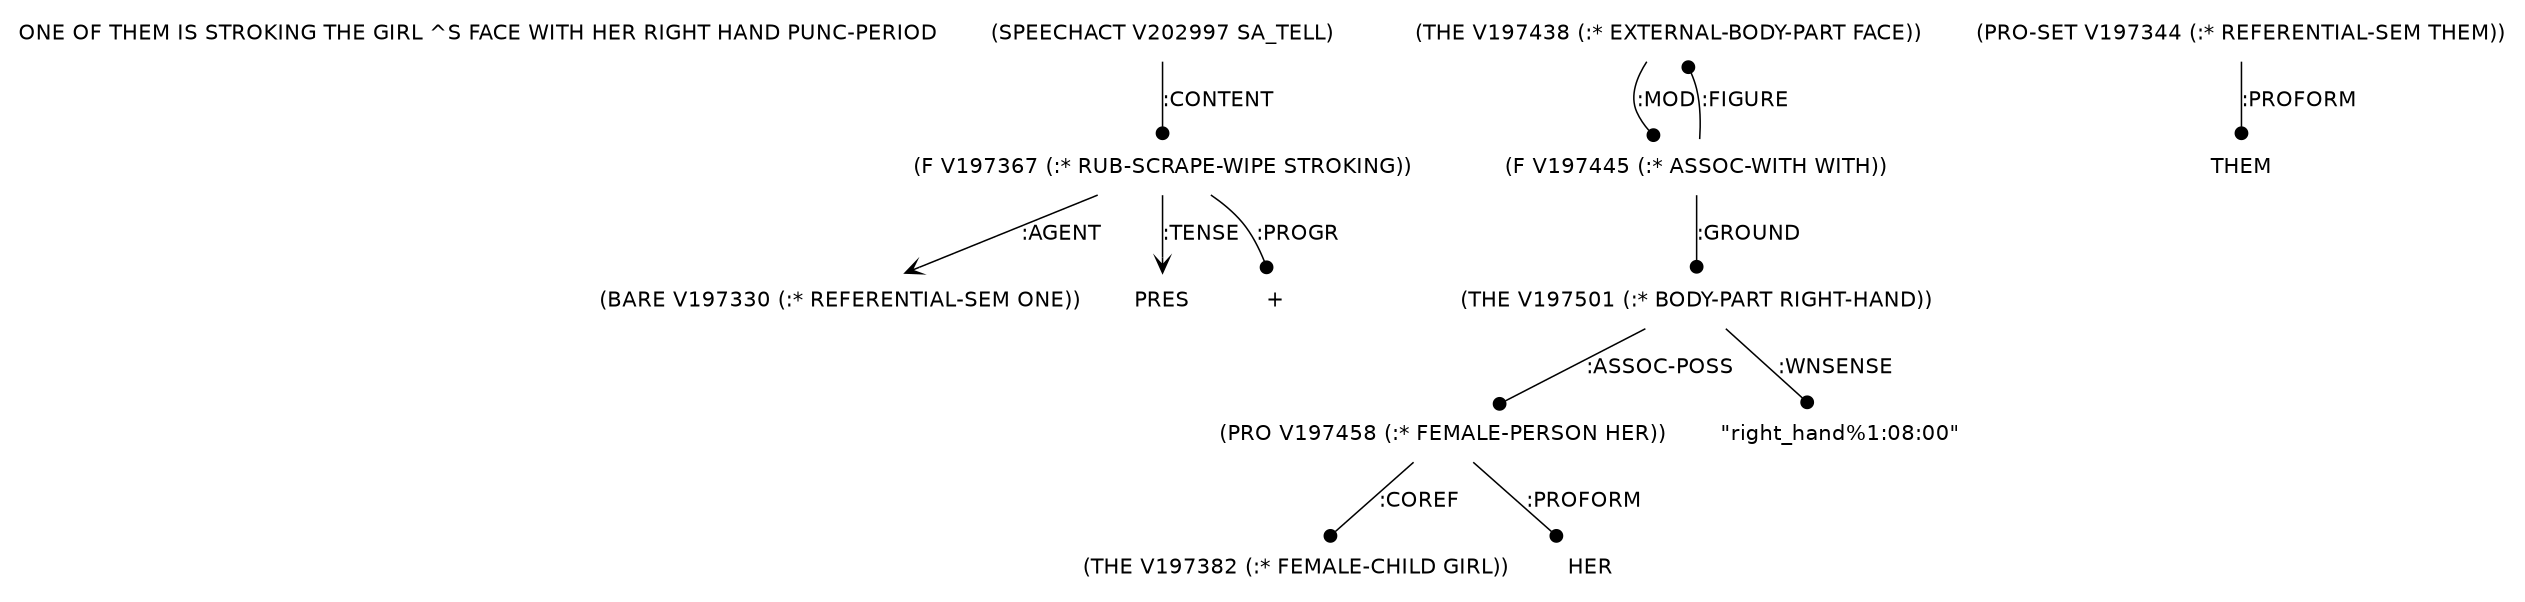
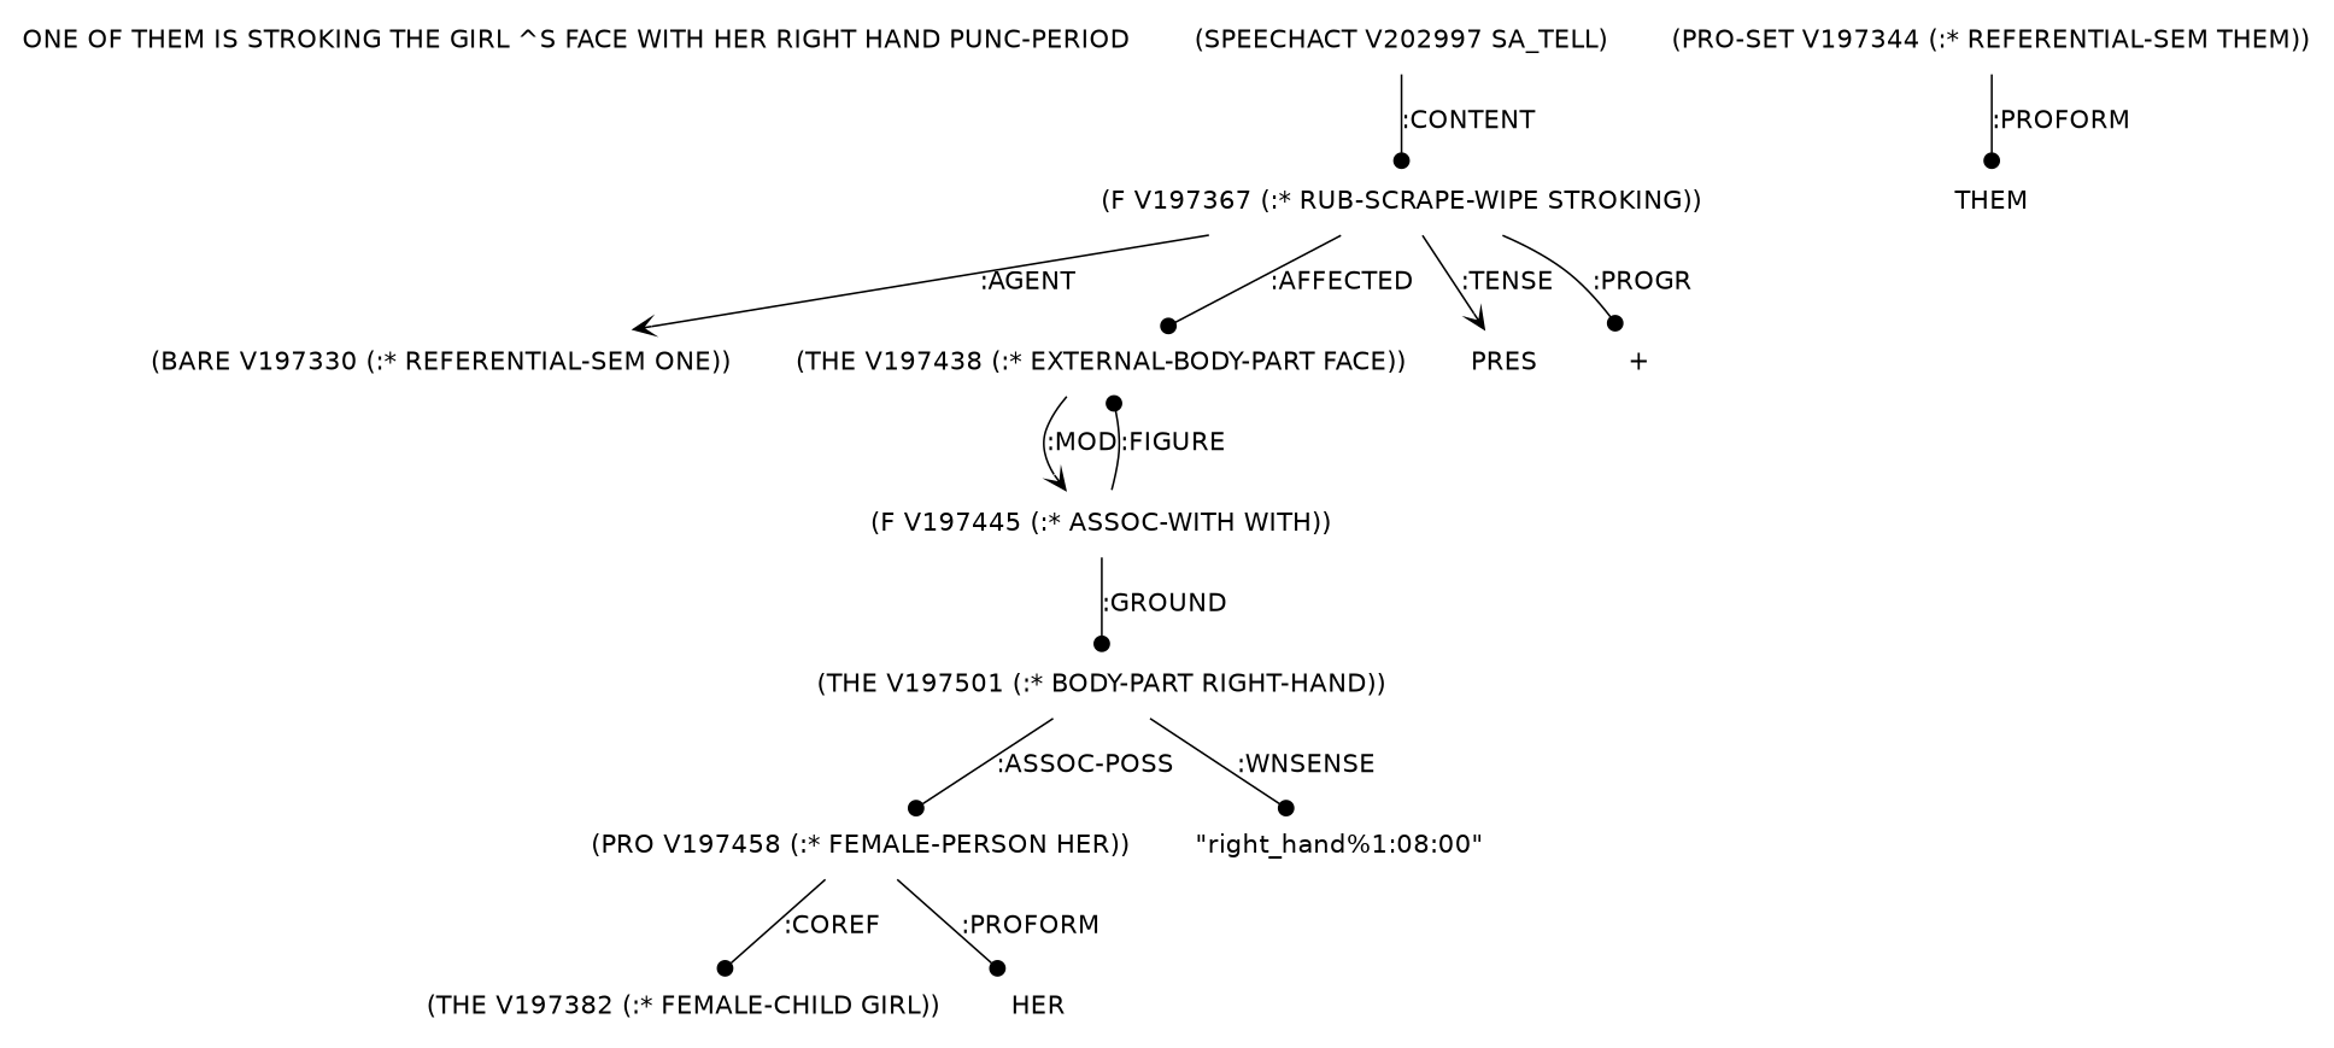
  digraph {
    fontname="DejaVu Sans"
    node [fontname="DejaVu Sans" shape=none]
    edge [arrowhead=dot fontname="DejaVu Sans"]
    "ONE OF THEM IS STROKING THE GIRL ^S FACE WITH HER RIGHT HAND PUNC-PERIOD"
    n2 [label="(SPEECHACT V202997 SA_TELL)"]
    n3 [label="(F V197367 (:* RUB-SCRAPE-WIPE STROKING))"]
    n4 [label="(BARE V197330 (:* REFERENTIAL-SEM ONE))"]
    n5 [label="(THE V197438 (:* EXTERNAL-BODY-PART FACE))"]
    n6 [label=PRES]
    n7 [label="+"]
    n8 [label="(F V197445 (:* ASSOC-WITH WITH))"]
    n9 [label="(THE V197382 (:* FEMALE-CHILD GIRL))"]
    n10 [label="(THE V197501 (:* BODY-PART RIGHT-HAND))"]
    n11 [label="(PRO-SET V197344 (:* REFERENTIAL-SEM THEM))"]
    n12 [label=THEM]
    n13 [label="(PRO V197458 (:* FEMALE-PERSON HER))"]
    n14 [label="\"right_hand%1:08:00\""]
    n15 [label=HER]
    n2 -> n3 [label=":CONTENT"]
    n3 -> n4 [arrowhead=vee label=":AGENT"]
+   n3 -> n5 [label=":AFFECTED"]
    n3 -> n6 [arrowhead=vee label=":TENSE"]
    n3 -> n7 [label=":PROGR"]
-   n5 -> n8 [label=":MOD"]
+   n5 -> n8 [arrowhead=vee label=":MOD"]
    n8 -> n5 [label=":FIGURE"]
    n8 -> n10 [label=":GROUND"]
    n10 -> n13 [label=":ASSOC-POSS"]
    n10 -> n14 [label=":WNSENSE"]
    n11 -> n12 [label=":PROFORM"]
    n13 -> n9 [label=":COREF"]
    n13 -> n15 [label=":PROFORM"]
  }
